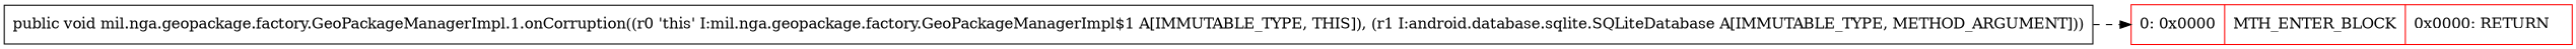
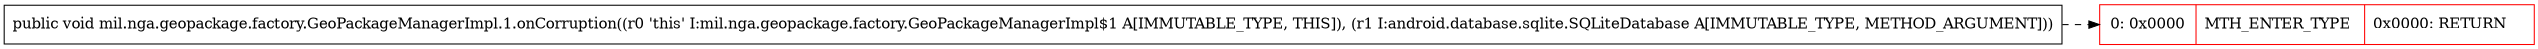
  digraph {
    rankdir=LR
    node [shape=record]
-   n1 [label="{0\:\ 0x0000|MTH_ENTER_BLOCK\l|0x0000: RETURN   \l}" color=red]
+   n1 [label="{0\:\ 0x0000|MTH_ENTER_TYPE\l|0x0000: RETURN   \l}" color=red]
    n2 [label="{public void mil.nga.geopackage.factory.GeoPackageManagerImpl.1.onCorruption((r0 'this' I:mil.nga.geopackage.factory.GeoPackageManagerImpl$1 A[IMMUTABLE_TYPE, THIS]), (r1 I:android.database.sqlite.SQLiteDatabase A[IMMUTABLE_TYPE, METHOD_ARGUMENT])) }" color=black]
    n2 -> n1 [style=dashed]
  }
